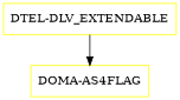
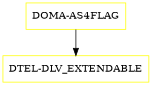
  digraph {
    node [color=yellow shape=box]
    "DTEL-DLV_EXTENDABLE"
    "DOMA-AS4FLAG"
-   "DTEL-DLV_EXTENDABLE" -> "DOMA-AS4FLAG"
+   "DOMA-AS4FLAG" -> "DTEL-DLV_EXTENDABLE"
  }
